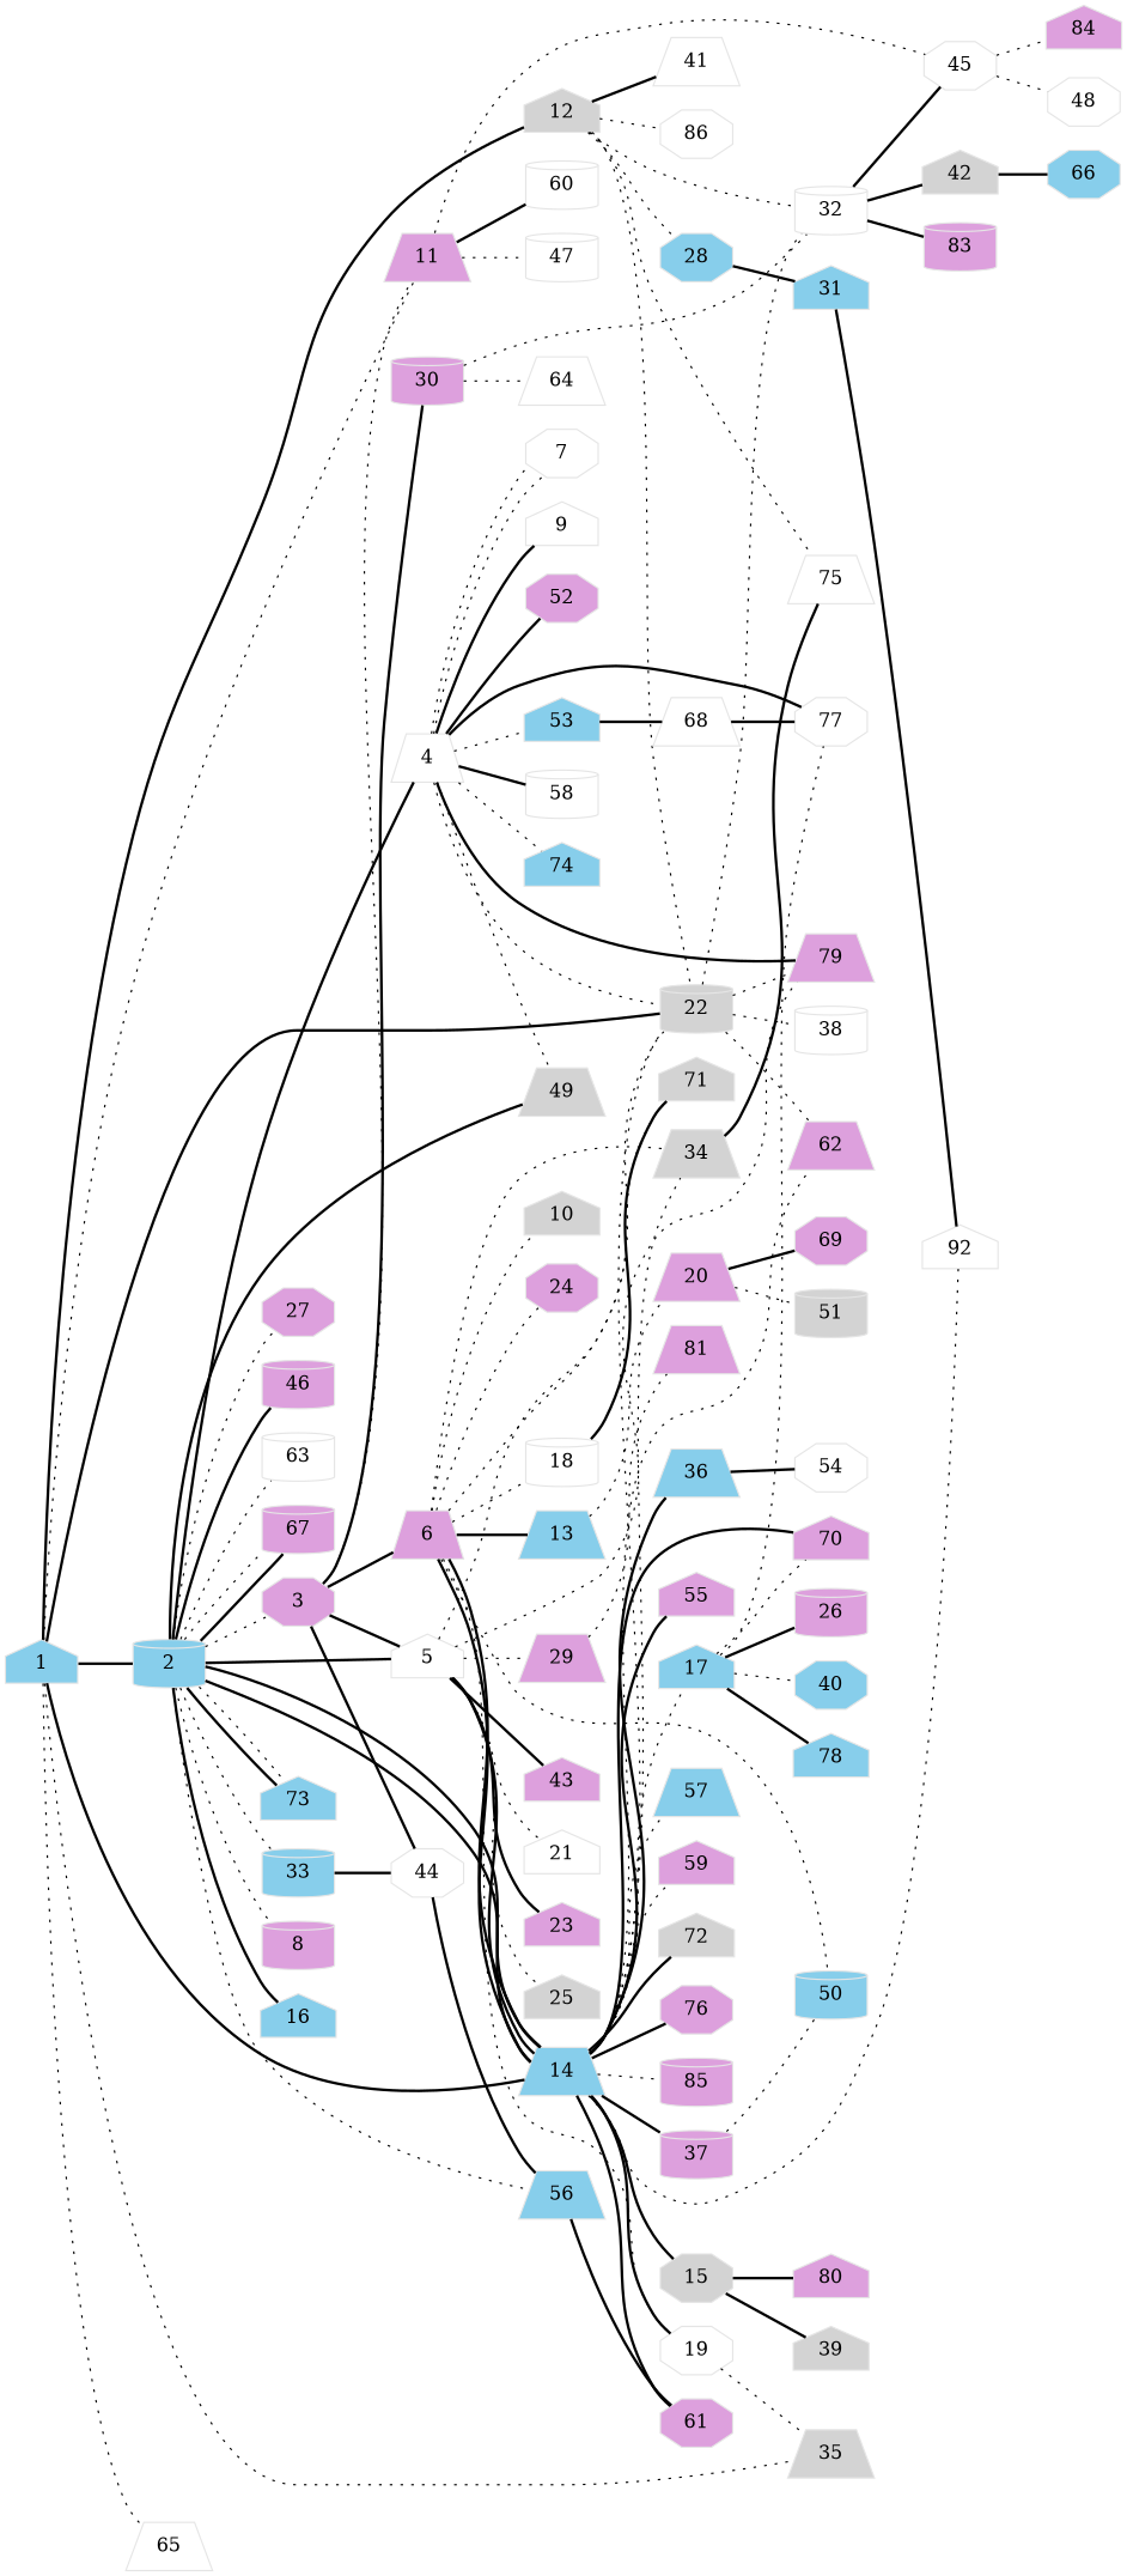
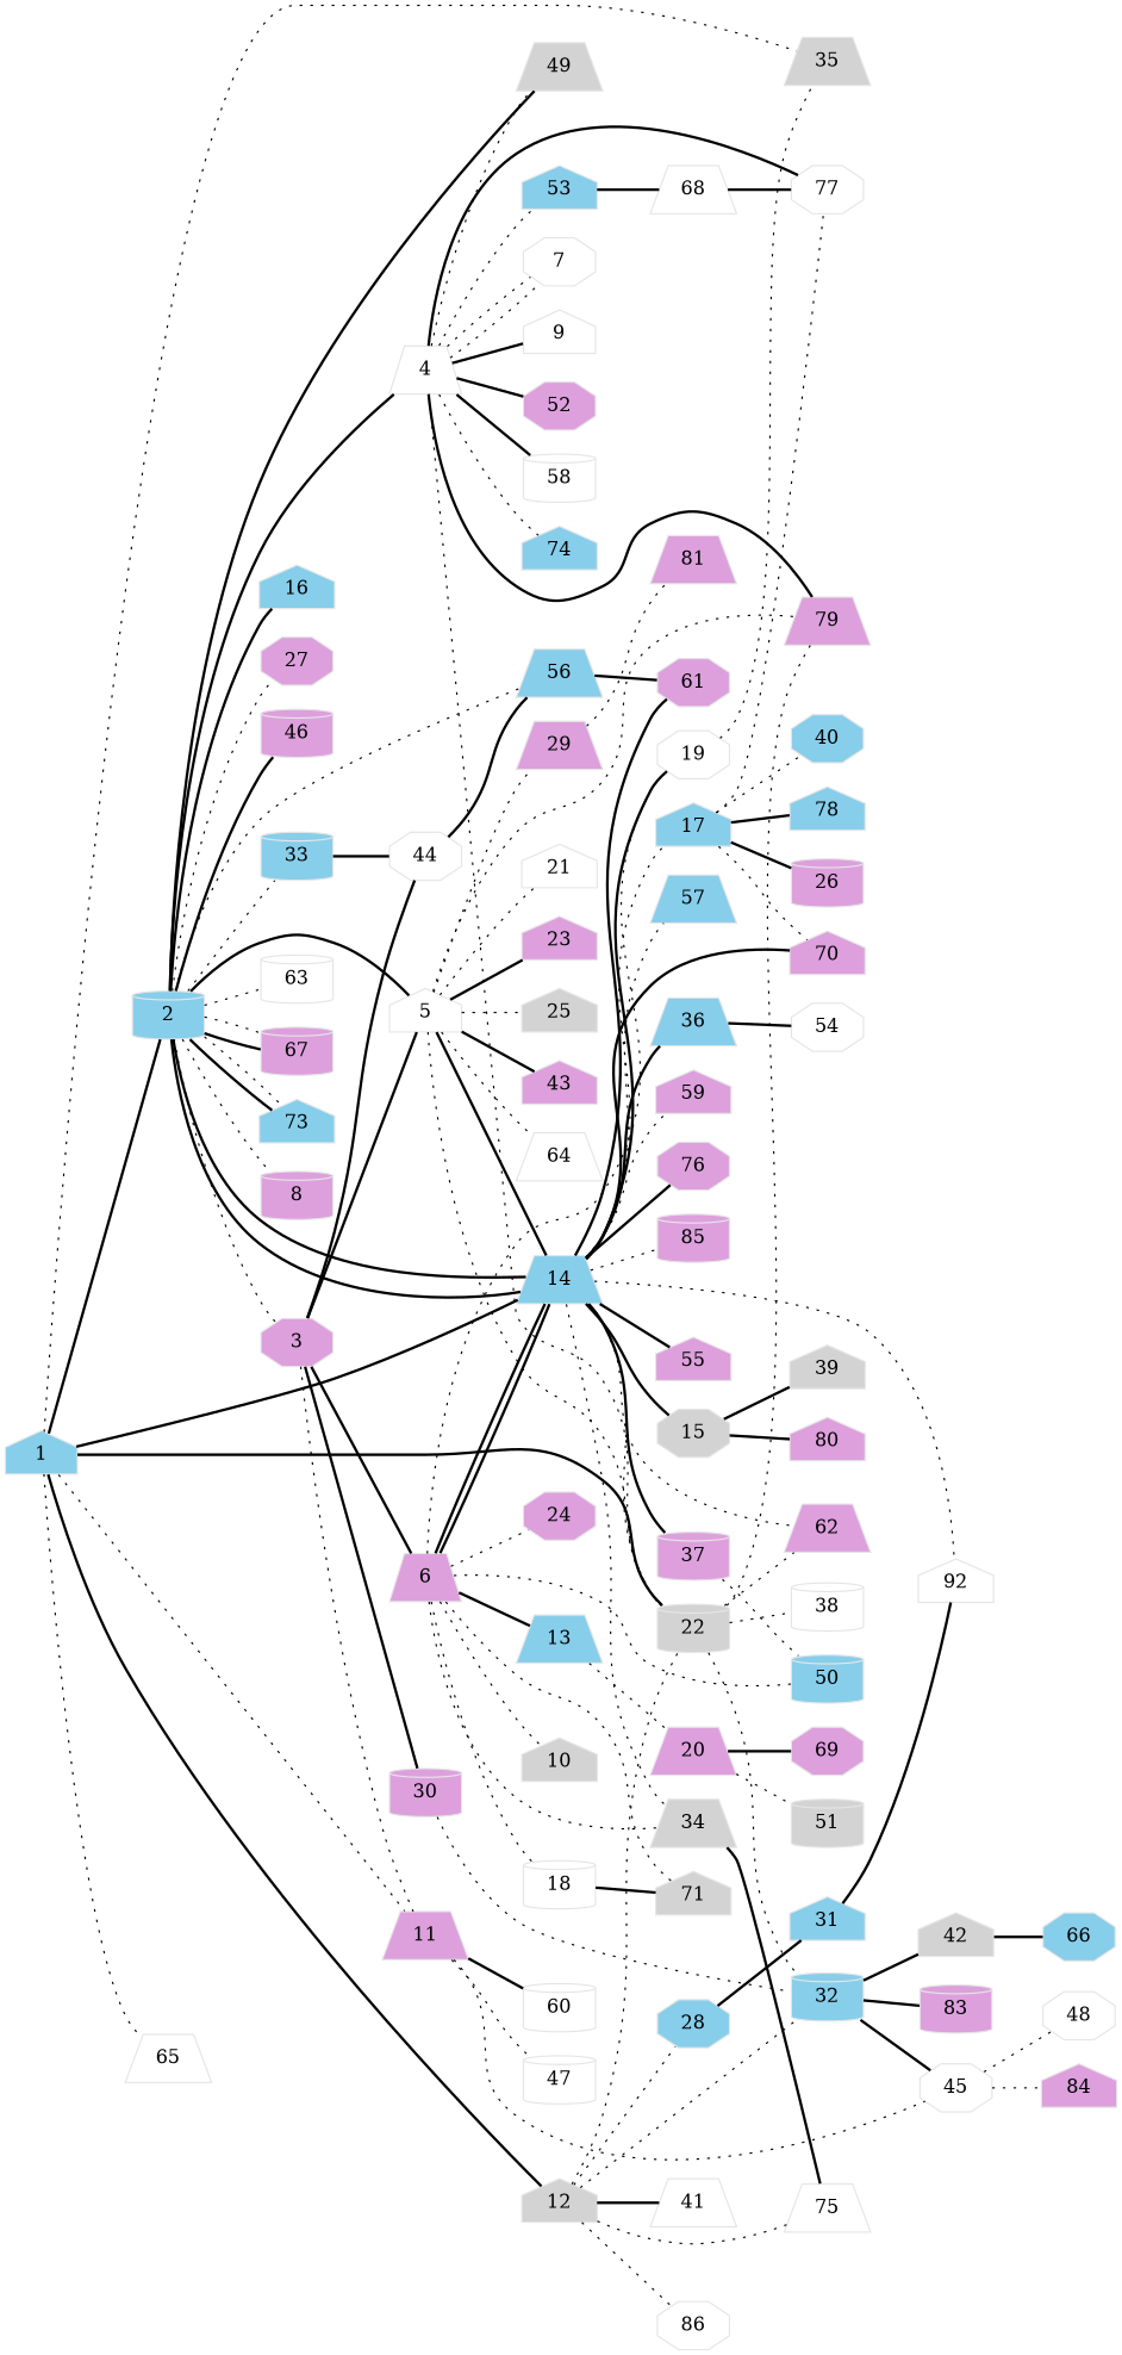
  graph {
    rankdir=LR
    node [color=gray90 fillcolor=plum shape=house style=filled]
    edge [style=dotted]
    1 [fillcolor=skyblue]
    2 [fillcolor=skyblue shape=cylinder]
    11 [shape=trapezium]
    12 [fillcolor=lightgrey]
    14 [fillcolor=skyblue shape=trapezium]
    22 [fillcolor=lightgrey shape=cylinder]
    35 [fillcolor=lightgrey shape=trapezium]
    65 [fillcolor=white shape=trapezium]
    3 [shape=octagon]
    4 [fillcolor=white shape=trapezium]
    5 [fillcolor=white]
    8 [shape=cylinder]
    16 [fillcolor=skyblue]
    27 [shape=octagon]
    33 [fillcolor=skyblue shape=cylinder]
    46 [shape=cylinder]
    49 [fillcolor=lightgrey shape=trapezium]
    56 [fillcolor=skyblue shape=trapezium]
    63 [fillcolor=white shape=cylinder]
    67 [shape=cylinder]
    73 [fillcolor=skyblue]
    45 [fillcolor=white shape=octagon]
    47 [fillcolor=white shape=cylinder]
    60 [fillcolor=white shape=cylinder]
    28 [fillcolor=skyblue shape=octagon]
-   32 [fillcolor=white shape=cylinder]
+   32 [fillcolor=skyblue shape=cylinder]
    41 [fillcolor=white shape=trapezium]
    75 [fillcolor=white shape=trapezium]
    86 [fillcolor=white shape=octagon]
    19 [fillcolor=white shape=octagon]
    34 [fillcolor=lightgrey shape=trapezium]
    15 [fillcolor=lightgrey shape=octagon]
    17 [fillcolor=skyblue]
    36 [fillcolor=skyblue shape=trapezium]
    37 [shape=cylinder]
    55
    57 [fillcolor=skyblue shape=trapezium]
    59
    61 [shape=octagon]
    62 [shape=trapezium]
    70
-   72 [fillcolor=lightgrey]
    76 [shape=octagon]
    n44 [fillcolor=white label=92]
    85 [shape=cylinder]
    79 [shape=trapezium]
    38 [fillcolor=white shape=cylinder]
    6 [shape=trapezium]
    30 [shape=cylinder]
    44 [fillcolor=white shape=octagon]
    7 [fillcolor=white shape=octagon]
    9 [fillcolor=white]
    52 [shape=octagon]
    53 [fillcolor=skyblue]
    58 [fillcolor=white shape=cylinder]
    74 [fillcolor=skyblue]
    77 [fillcolor=white shape=octagon]
    21 [fillcolor=white]
    23
    25 [fillcolor=lightgrey]
    29 [shape=trapezium]
    43
    64 [fillcolor=white shape=trapezium]
    10 [fillcolor=lightgrey]
    13 [fillcolor=skyblue shape=trapezium]
    18 [fillcolor=white shape=cylinder]
    24 [shape=octagon]
    50 [fillcolor=skyblue shape=cylinder]
    71 [fillcolor=lightgrey]
    68 [fillcolor=white shape=trapezium]
    81 [shape=trapezium]
    20 [shape=trapezium]
    48 [fillcolor=white shape=octagon]
    84
    31 [fillcolor=skyblue]
    42 [fillcolor=lightgrey]
    83 [shape=cylinder]
    51 [fillcolor=lightgrey shape=cylinder]
    69 [shape=octagon]
    39 [fillcolor=lightgrey]
    80
    26 [shape=cylinder]
    40 [fillcolor=skyblue shape=octagon]
    78 [fillcolor=skyblue]
    54 [fillcolor=white shape=octagon]
    66 [fillcolor=skyblue shape=octagon]
    1 -- 2 [style=bold]
    1 -- 11
    1 -- 12 [style=bold]
    1 -- 14 [style=bold]
    1 -- 22 [style=bold]
    1 -- 35
    1 -- 65
    2 -- 14 [style=bold]
    2 -- 14 [style=bold]
    2 -- 3
    2 -- 4 [style=bold]
    2 -- 5 [style=bold]
    2 -- 8
    2 -- 16 [style=bold]
    2 -- 27
    2 -- 33
    2 -- 46 [style=bold]
    2 -- 49 [style=bold]
    2 -- 56
    2 -- 63
    2 -- 67 [style=bold]
    2 -- 67
    2 -- 73 [style=bold]
    2 -- 73
    11 -- 45
    11 -- 47
    11 -- 60 [style=bold]
    12 -- 22
    12 -- 28
    12 -- 32
    12 -- 41 [style=bold]
    12 -- 75
    12 -- 86
    14 -- 22
    14 -- 19 [style=bold]
    14 -- 34
    14 -- 15 [style=bold]
    14 -- 17
    14 -- 36 [style=bold]
    14 -- 37 [style=bold]
    14 -- 55 [style=bold]
    14 -- 57
    14 -- 59
    14 -- 61 [style=bold]
    14 -- 62
    14 -- 70 [style=bold]
-   14 -- 72 [style=bold]
    14 -- 76 [style=bold]
    14 -- n44
    14 -- 85
    22 -- 32
    22 -- 62
    22 -- 79
    22 -- 38
    3 -- 11
    3 -- 5 [style=bold]
    3 -- 6 [style=bold]
    3 -- 30 [style=bold]
    3 -- 44 [style=bold]
    4 -- 22
    4 -- 49
    4 -- 79 [style=bold]
    4 -- 7
    4 -- 7
    4 -- 9 [style=bold]
    4 -- 52 [style=bold]
    4 -- 53
    4 -- 58 [style=bold]
    4 -- 74
    4 -- 77 [style=bold]
    5 -- 14 [style=bold]
    5 -- 22
    5 -- 79
    5 -- 21
    5 -- 23 [style=bold]
    5 -- 25
    5 -- 29
    5 -- 43 [style=bold]
-   30 -- 64
+   5 -- 64
    33 -- 44 [style=bold]
    56 -- 61 [style=bold]
    45 -- 48
    45 -- 84
    28 -- 31 [style=bold]
    32 -- 45 [style=bold]
    32 -- 42 [style=bold]
    32 -- 83 [style=bold]
    19 -- 35
    34 -- 75 [style=bold]
    15 -- 39 [style=bold]
    15 -- 80 [style=bold]
    17 -- 70
    17 -- 77
    17 -- 26 [style=bold]
    17 -- 40
    17 -- 78 [style=bold]
    36 -- 54 [style=bold]
    37 -- 50
    6 -- 14 [style=bold]
    6 -- 14 [style=bold]
    6 -- 19
    6 -- 34
    6 -- 10
    6 -- 13 [style=bold]
    6 -- 18
    6 -- 24
    6 -- 50
    6 -- 71
    30 -- 32
    44 -- 56 [style=bold]
    53 -- 68 [style=bold]
    29 -- 81
    13 -- 20
    18 -- 71 [style=bold]
    68 -- 77 [style=bold]
    20 -- 51
    20 -- 69 [style=bold]
    31 -- n44 [style=bold]
    42 -- 66 [style=bold]
  }
